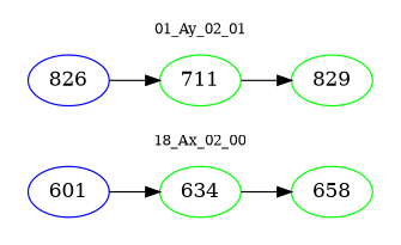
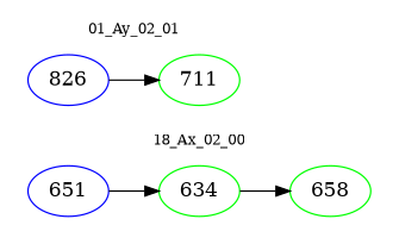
  digraph {
    rankdir=LR
    node [color=green]
    edge [color=black]
-   n1 [color=blue label=601]
+   n1 [color=blue label=651]
    n2 [label=634]
    n3 [label=658]
    n4 [color=blue label=826]
    n5 [label=711]
-   n6 [label=829]
    subgraph cluster_1 {
      color=white
      fontsize=10
      label="18_Ax_02_00"
      n1
      n2
      n3
    }
    subgraph cluster_2 {
      color=white
      fontsize=10
      label="01_Ay_02_01"
      n4
      n5
-     n6
    }
    n1 -> n2
    n2 -> n3
    n4 -> n5
-   n5 -> n6
  }
